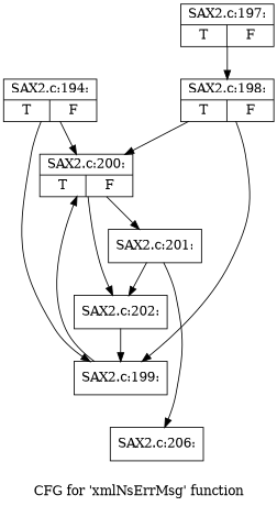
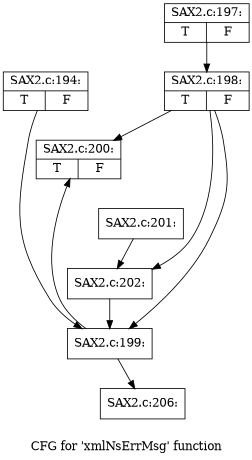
  digraph {
    label="CFG for 'xmlNsErrMsg' function"
    node [shape=record]
    n1 [label="{SAX2.c:194:|{<s0>T|<s1>F}}"]
    n2 [label="{SAX2.c:200:|{<s0>T|<s1>F}}"]
    n3 [label="{SAX2.c:199:}"]
    n4 [label="{SAX2.c:197:|{<s0>T|<s1>F}}"]
    n5 [label="{SAX2.c:198:|{<s0>T|<s1>F}}"]
    n6 [label="{SAX2.c:201:}"]
    n7 [label="{SAX2.c:202:}"]
    n8 [label="{SAX2.c:206:}"]
-   n1 -> n2
    n1 -> n3
-   n2 -> n6
-   n2 -> n7
+   n5 -> n7
    n3 -> n2
-   n6 -> n8
+   n3 -> n8
    n4 -> n5
    n5 -> n2
    n5 -> n3
    n6 -> n7
    n7 -> n3
  }
